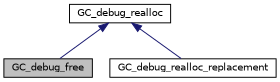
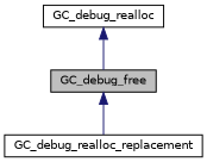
  digraph {
    rankdir=TB
    node [color=black fillcolor=white fontname=Helvetica fontsize=10 shape=record style=filled]
    edge [color=midnightblue dir=back fontname=Helvetica fontsize=10 labelfontname=Helvetica labelfontsize=10 style=solid]
    n1 [fillcolor=grey75 fontcolor=black height=0.2 label=GC_debug_free width=0.4]
    n2 [height=0.2 label=GC_debug_realloc width=0.4]
    n3 [height=0.2 label=GC_debug_realloc_replacement width=0.4]
    n2 -> n1
-   n2 -> n3
+   n1 -> n3
  }
